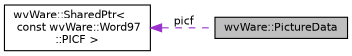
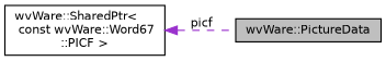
  digraph {
    rankdir=LR
    node [color=black fontname=Helvetica fontsize=10 shape=record style=filled]
    n1 [fillcolor=grey75 fontcolor=black height=0.2 label="wvWare::PictureData" width=0.4]
-   n2 [fillcolor=white height=0.2 label="wvWare::SharedPtr\<\l const wvWare::Word97\l::PICF \>" width=0.4]
+   n2 [fillcolor=white height=0.2 label="wvWare::SharedPtr\<\l const wvWare::Word67\l::PICF \>" width=0.4]
    n2 -> n1 [color=darkorchid3 dir=back fontname=Helvetica fontsize=10 label=" picf" labelfontname=Helvetica labelfontsize=10 style=dashed]
  }
